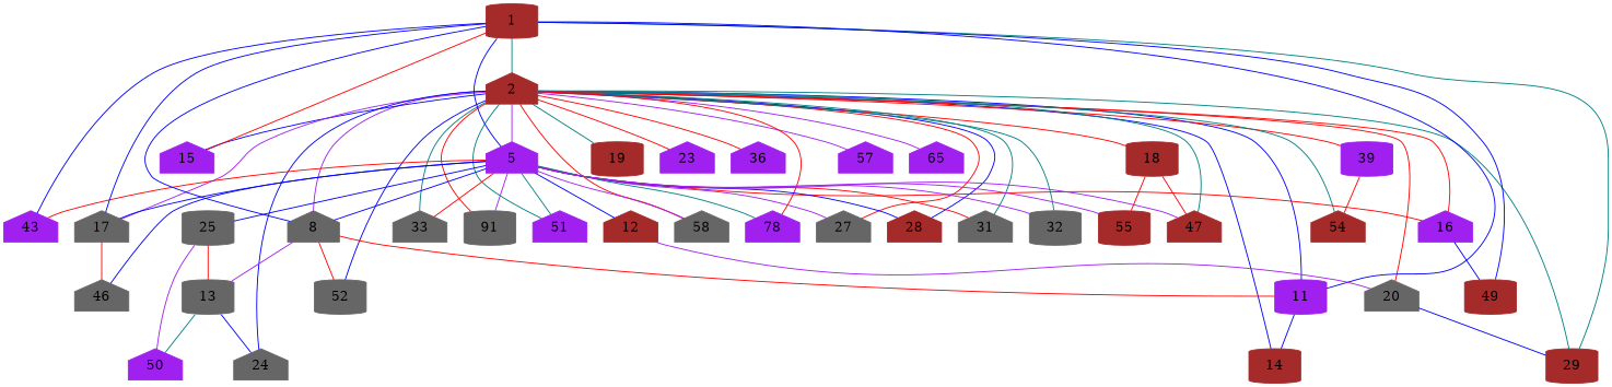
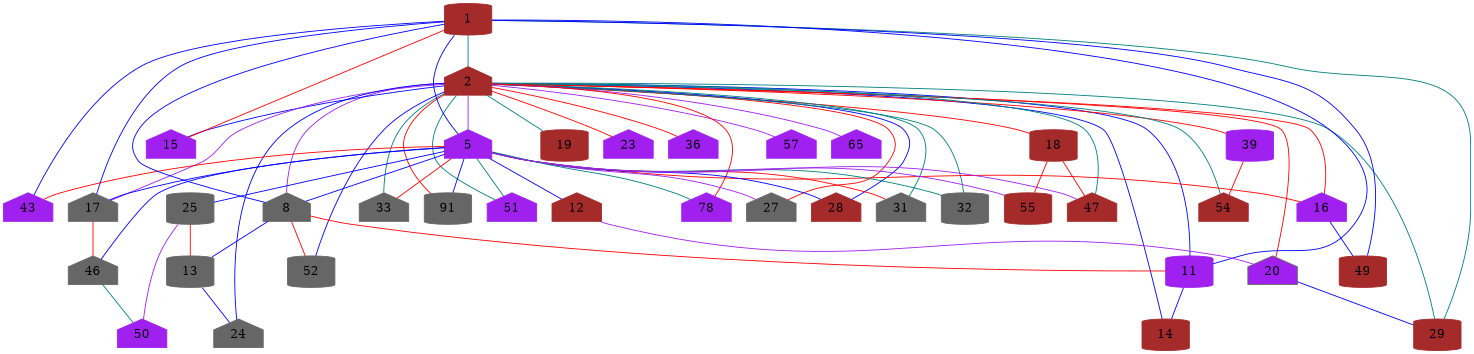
  graph {
    node [color=gray40 shape=house style=filled]
    edge [color=blue]
    2 [color=brown super="+34+37+30+21+3+44"]
    5 [color=purple super="+10+40+38+9+53+48+22+60"]
    8 [super="+71"]
    11 [color=purple shape=cylinder]
    15 [color=purple super="+76"]
    17
    29 [color=brown shape=cylinder super="+62+42"]
    14 [color=brown shape=cylinder]
    16 [color=purple]
    18 [color=brown shape=cylinder]
    19 [color=brown shape=cylinder super="+59"]
-   20
+   20 [fillcolor=purple]
    23 [color=purple]
    24
    27 [super="+67"]
    28 [color=brown]
    31 [super="+63"]
    32 [shape=cylinder super="+64"]
    33
    36 [color=purple]
    39 [color=purple shape=cylinder]
    n22 [label=91 shape=cylinder]
    47 [color=brown super="+56"]
    51 [color=purple]
    52 [shape=cylinder]
    54 [color=brown]
    57 [color=purple]
-   58
    65 [color=purple]
    78 [color=purple super="+79"]
    1 [color=brown shape=cylinder]
    43 [color=purple]
    49 [color=brown shape=cylinder]
    12 [color=brown]
    25 [shape=cylinder]
    46
    55 [color=brown shape=cylinder]
    13 [shape=cylinder]
    50 [color=purple]
    2 -- 5 [color=purple weight=23]
    2 -- 8 [color=purple weight=5]
    2 -- 11
    2 -- 15 [weight=2]
    2 -- 17 [color=purple weight=2]
    2 -- 29 [color=teal]
    2 -- 14
    2 -- 16 [color=red]
    2 -- 18 [color=red weight=4]
    2 -- 19 [color=teal weight=3]
    2 -- 20 [color=red]
    2 -- 23 [color=red]
    2 -- 24 [weight=2]
    2 -- 27 [color=red]
    2 -- 28
    2 -- 31 [color=teal weight=2]
    2 -- 32 [color=teal weight=2]
    2 -- 33 [color=teal]
    2 -- 36 [color=red weight=2]
    2 -- 39 [color=red weight=2]
    2 -- n22 [color=red]
    2 -- 47 [color=teal]
    2 -- 51 [color=teal]
    2 -- 52
    2 -- 54 [color=teal]
    2 -- 57 [color=purple weight=2]
-   2 -- 58 [color=red]
    2 -- 65 [color=purple]
    2 -- 78 [color=red]
    5 -- 8 [weight=4]
    5 -- 17
    5 -- 16 [color=red]
    5 -- 27 [color=purple weight=2]
    5 -- 28
    5 -- 31 [color=red]
-   5 -- 32 [color=purple]
+   5 -- 32 [color=teal]
    5 -- 33 [color=red weight=2]
-   5 -- n22 [color=purple]
+   5 -- n22
    5 -- 47 [color=purple]
    5 -- 51 [color=teal]
-   5 -- 58 [color=purple]
    5 -- 78 [color=teal weight=2]
    5 -- 43 [color=red]
    5 -- 12 [weight=2]
    5 -- 25 [weight=2]
    5 -- 46
    5 -- 55 [color=purple]
    8 -- 11 [color=red]
    8 -- 52 [color=red]
-   8 -- 13 [color=purple]
+   8 -- 13
    11 -- 14
    17 -- 46 [color=red]
    16 -- 49
    18 -- 47 [color=red]
    18 -- 55 [color=red]
    20 -- 29
    39 -- 54 [color=red]
    1 -- 2 [color=teal weight=5]
    1 -- 5 [weight=3]
    1 -- 8
    1 -- 11
    1 -- 15 [color=red]
    1 -- 17
    1 -- 29 [color=teal]
    1 -- 43
    1 -- 49
    12 -- 20 [color=purple]
    25 -- 13 [color=red weight=2]
    25 -- 50 [color=purple]
-   13 -- 50 [color=teal]
+   46 -- 50 [color=teal]
    13 -- 24
  }
